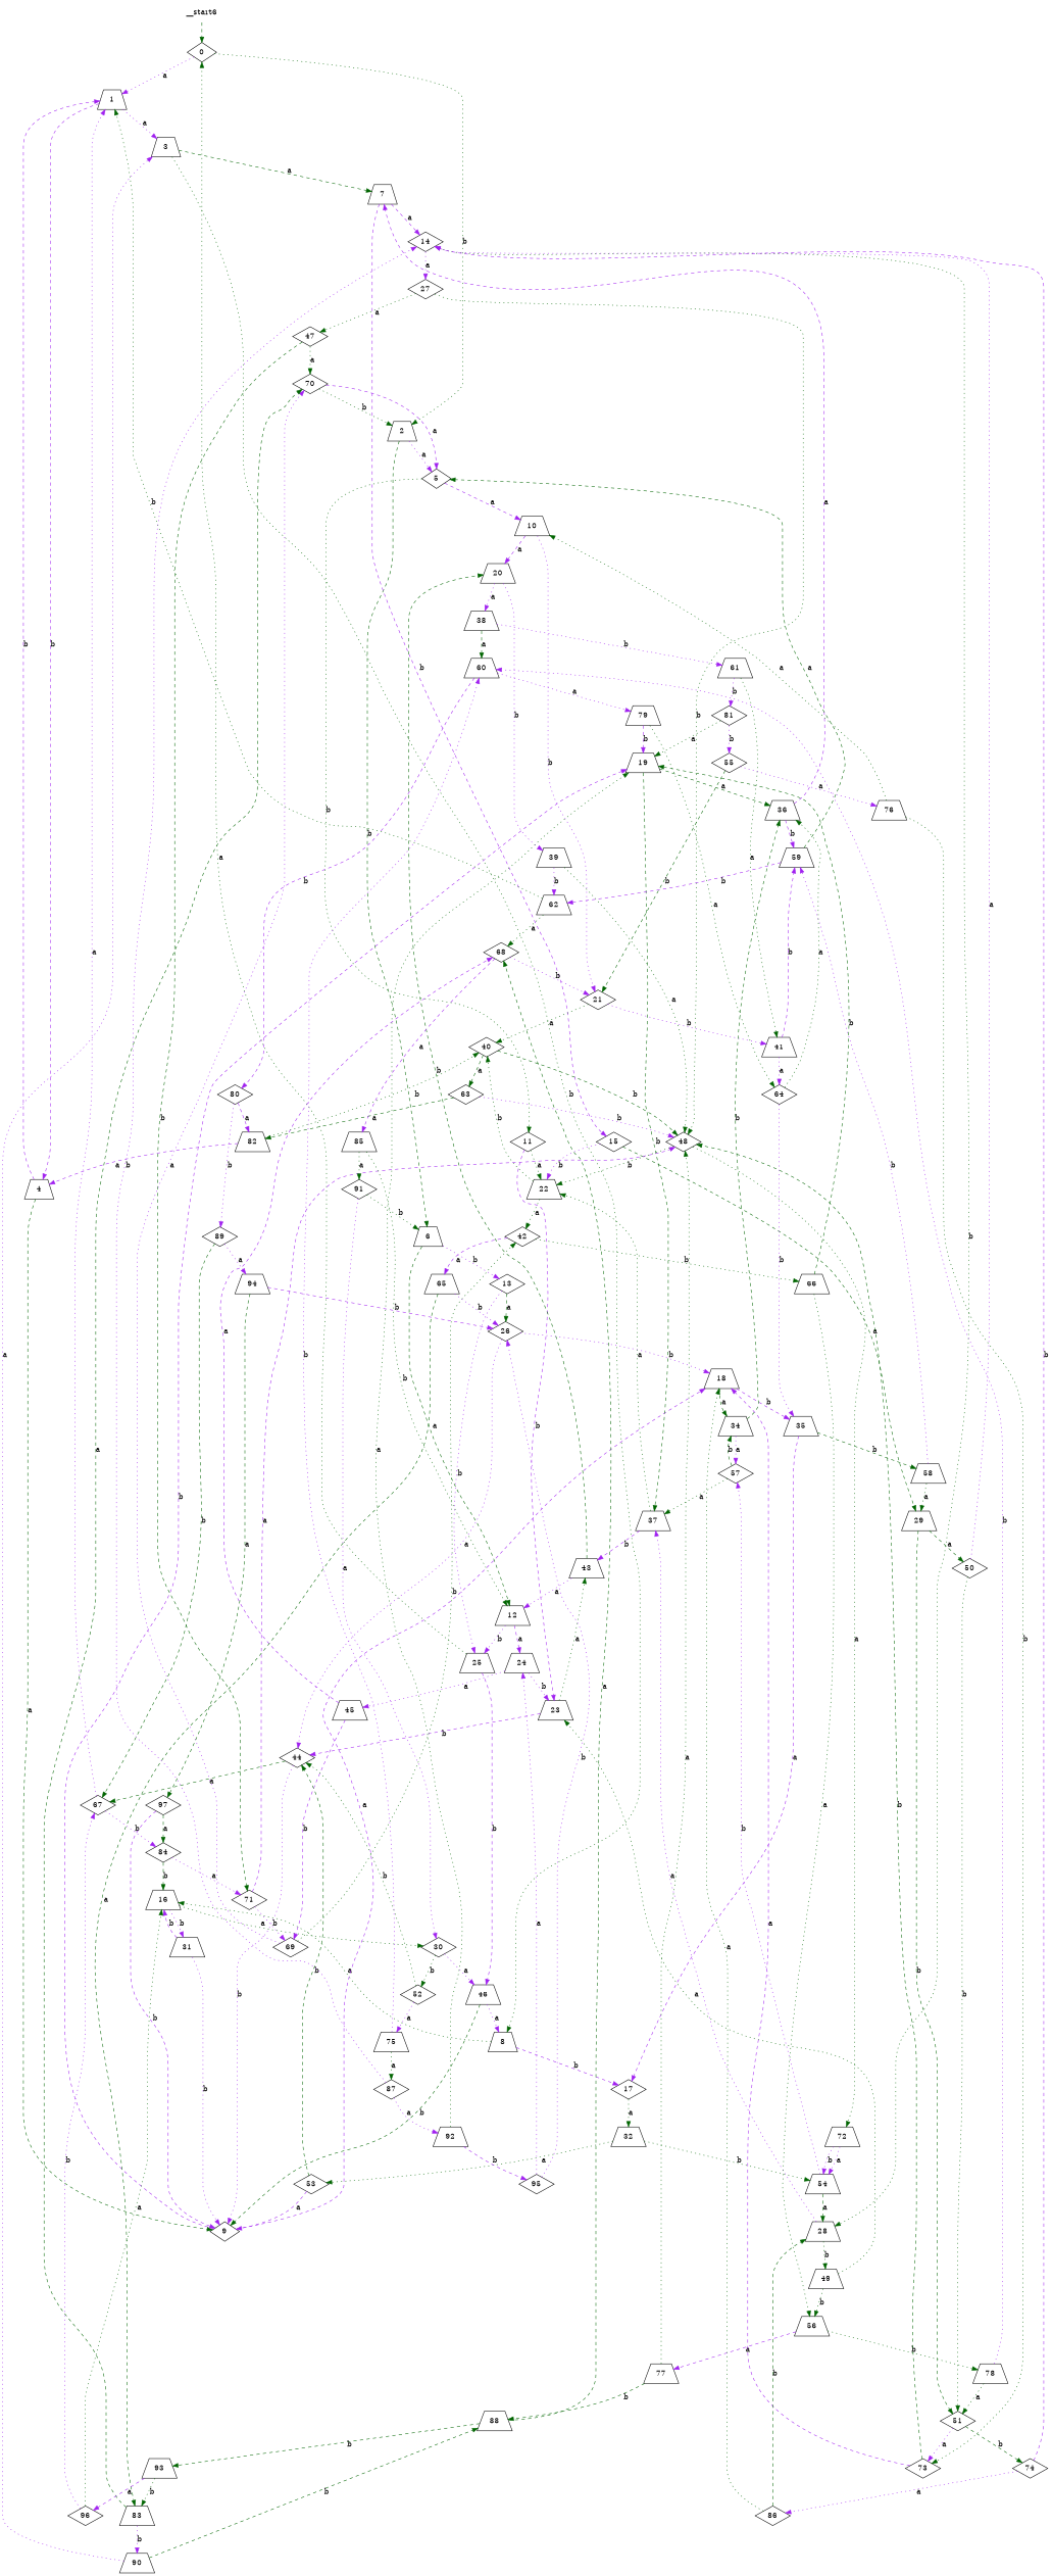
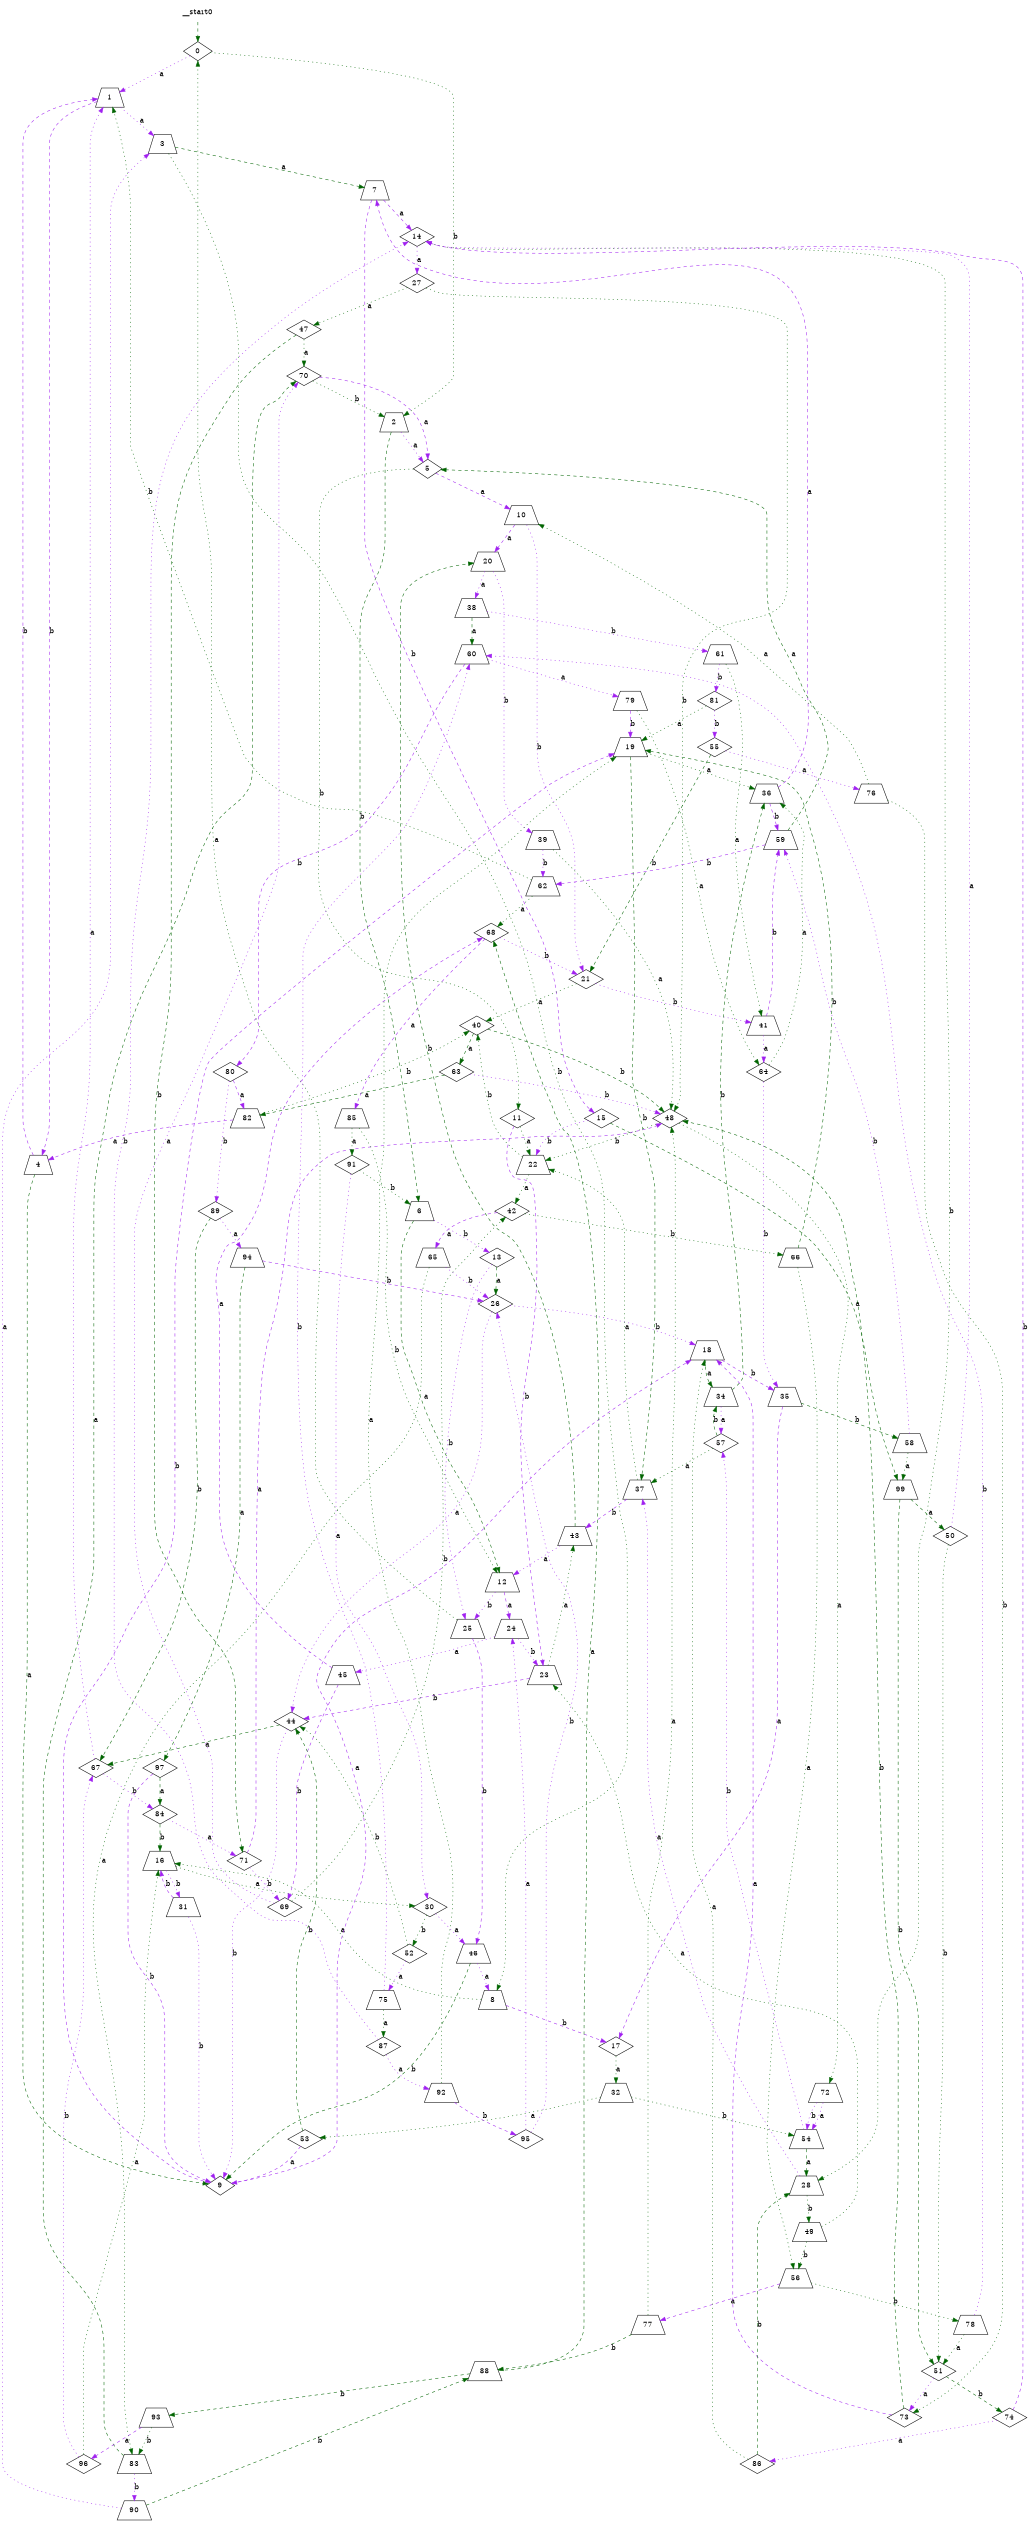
  digraph {
    node [shape=trapezium]
    edge [color=purple style=dotted]
-   __start0 [shape=none label=__start6]
+   __start0 [shape=none]
    0 [shape=diamond]
    1
    2
    3
    4
    5 [shape=diamond]
    6
    7
    8
    9 [shape=diamond]
    10
    11 [shape=diamond]
    12
    13 [shape=diamond]
    14 [shape=diamond]
    15 [shape=diamond]
    16
    17 [shape=diamond]
    18
    19
    20
    21 [shape=diamond]
    22
    23
    24
    25
    26 [shape=diamond]
    27 [shape=diamond]
    28
-   29
+   29 [label=99]
    30 [shape=diamond]
    31
    32
    34
    35
    36
    37
    38
    39
    40 [shape=diamond]
    41
    42 [shape=diamond]
    43
    44 [shape=diamond]
    45
    46
    47 [shape=diamond]
    48 [shape=diamond]
    49
    50 [shape=diamond]
    51 [shape=diamond]
    52 [shape=diamond]
    53 [shape=diamond]
    54
    57 [shape=diamond]
    58
    59
    60
    61
    62
    63 [shape=diamond]
    64 [shape=diamond]
    65
    66
    67 [shape=diamond]
    68 [shape=diamond]
    69 [shape=diamond]
    70 [shape=diamond]
    71 [shape=diamond]
    72
    56
    73 [shape=diamond]
    74 [shape=diamond]
    75
    55 [shape=diamond]
    76
    77
    78
    79
    80 [shape=diamond]
    81 [shape=diamond]
    82
    83
    84 [shape=diamond]
    85
    86 [shape=diamond]
    87 [shape=diamond]
    88
    89 [shape=diamond]
    90
    91 [shape=diamond]
    92
    93
    94
    95 [shape=diamond]
    96 [shape=diamond]
    97 [shape=diamond]
    __start0 -> 0 [color=darkgreen style=dashed]
    0 -> 1 [label=a]
    0 -> 2 [color=darkgreen label=b]
    1 -> 3 [label=a]
    1 -> 4 [label=b style=dashed]
    2 -> 5 [label=a]
    2 -> 6 [color=darkgreen label=b style=dashed]
    3 -> 7 [color=darkgreen label=a style=dashed]
    3 -> 8 [color=darkgreen label=b]
    4 -> 1 [label=b style=dashed]
    4 -> 9 [color=darkgreen label=a style=dashed]
    5 -> 10 [label=a style=dashed]
    5 -> 11 [color=darkgreen label=b]
    6 -> 12 [color=darkgreen label=a style=dashed]
    6 -> 13 [label=b]
    7 -> 14 [label=a style=dashed]
    7 -> 15 [label=b style=dashed]
    8 -> 16 [color=darkgreen label=a]
    8 -> 17 [label=b style=dashed]
    9 -> 18 [label=a style=dashed]
    9 -> 19 [label=b style=dashed]
    10 -> 20 [label=a style=dashed]
    10 -> 21 [label=b]
    11 -> 22 [color=darkgreen label=a]
    11 -> 23 [label=b style=dashed]
    12 -> 24 [label=a style=dashed]
    12 -> 25 [label=b]
    13 -> 25 [label=b]
    13 -> 26 [color=darkgreen label=a style=dashed]
    14 -> 27 [label=a]
    14 -> 28 [color=darkgreen label=b]
    15 -> 22 [label=b]
    15 -> 29 [color=darkgreen label=a style=dashed]
    16 -> 30 [color=darkgreen label=a]
    16 -> 31 [label=b]
    17 -> 32 [color=darkgreen label=a]
    18 -> 34 [color=darkgreen label=a style=dashed]
    18 -> 35 [label=b style=dashed]
-   19 -> 36 [color=darkgreen label=a style=dashed]
+   19 -> 36 [color=darkgreen label=a]
    19 -> 37 [color=darkgreen label=b style=dashed]
    20 -> 38 [label=a]
    20 -> 39 [label=b]
    21 -> 40 [color=darkgreen label=a]
    21 -> 41 [label=b]
    22 -> 40 [color=darkgreen label=b]
    22 -> 42 [color=darkgreen label=a]
    23 -> 43 [color=darkgreen label=a]
    23 -> 44 [label=b style=dashed]
    24 -> 23 [label=b]
    24 -> 45 [label=a]
    25 -> 0 [color=darkgreen label=a]
    25 -> 46 [label=b style=dashed]
    26 -> 18 [label=b]
    26 -> 44 [label=a]
    27 -> 47 [color=darkgreen label=a]
    27 -> 48 [color=darkgreen label=b]
    28 -> 37 [label=a]
    28 -> 49 [color=darkgreen label=b]
    29 -> 50 [color=darkgreen label=a style=dashed]
    29 -> 51 [color=darkgreen label=b style=dashed]
    30 -> 46 [label=a]
    30 -> 52 [color=darkgreen label=b]
    31 -> 9 [label=b]
    31 -> 16 [label=b style=dashed]
    32 -> 53 [color=darkgreen label=a]
    32 -> 54 [color=darkgreen label=b]
    34 -> 36 [color=darkgreen label=b style=dashed]
    34 -> 57 [label=a]
    35 -> 17 [label=a style=dashed]
    35 -> 58 [color=darkgreen label=b style=dashed]
    36 -> 7 [label=a style=dashed]
    36 -> 59 [label=b style=dashed]
    37 -> 22 [color=darkgreen label=a]
    37 -> 43 [label=b style=dashed]
    38 -> 60 [color=darkgreen label=a style=dashed]
    38 -> 61 [label=b]
    39 -> 48 [color=darkgreen label=a]
    39 -> 62 [label=b]
    40 -> 48 [color=darkgreen label=b style=dashed]
    40 -> 63 [color=darkgreen label=a style=dashed]
    41 -> 59 [label=b style=dashed]
    41 -> 64 [label=a]
    42 -> 65 [label=a style=dashed]
    42 -> 66 [color=darkgreen label=b]
    43 -> 12 [label=a]
    43 -> 20 [color=darkgreen label=b style=dashed]
    44 -> 9 [label=b]
    44 -> 67 [color=darkgreen label=a style=dashed]
    45 -> 68 [label=a style=dashed]
    45 -> 69 [label=b style=dashed]
    46 -> 8 [label=a]
    46 -> 9 [color=darkgreen label=b style=dashed]
    47 -> 70 [color=darkgreen label=a]
    47 -> 71 [color=darkgreen label=b style=dashed]
    48 -> 22 [color=darkgreen label=b]
    48 -> 72 [color=darkgreen label=a]
    49 -> 23 [color=darkgreen label=a]
    49 -> 56 [color=darkgreen label=b]
    50 -> 14 [label=a]
    50 -> 51 [color=darkgreen label=b]
    51 -> 73 [label=a]
    51 -> 74 [color=darkgreen label=b style=dashed]
    52 -> 44 [color=darkgreen label=b]
    52 -> 75 [label=a]
    53 -> 9 [label=a style=dashed]
    53 -> 44 [color=darkgreen label=b style=dashed]
    54 -> 28 [color=darkgreen label=a style=dashed]
    54 -> 57 [label=b]
    57 -> 34 [color=darkgreen label=b style=dashed]
    57 -> 37 [color=darkgreen label=a]
    58 -> 29 [color=darkgreen label=a]
    58 -> 59 [label=b]
    59 -> 5 [color=darkgreen label=a style=dashed]
    59 -> 62 [label=b style=dashed]
    60 -> 79 [label=a]
    60 -> 80 [label=b style=dashed]
    61 -> 41 [color=darkgreen label=a]
    61 -> 81 [label=b]
    62 -> 1 [color=darkgreen label=b]
    62 -> 68 [color=darkgreen label=a]
    63 -> 48 [label=b]
    63 -> 82 [color=darkgreen label=a style=dashed]
    64 -> 35 [label=b]
    64 -> 36 [color=darkgreen label=a]
    65 -> 26 [label=b]
-   65 -> 83 [color=darkgreen label=a style=dashed]
+   65 -> 83 [color=darkgreen label=a]
    66 -> 19 [color=darkgreen label=b style=dashed]
    66 -> 56 [color=darkgreen label=a]
    67 -> 1 [label=a]
    67 -> 84 [label=b]
    68 -> 21 [label=b]
    68 -> 85 [label=a style=dashed]
    69 -> 42 [color=darkgreen label=b]
    69 -> 70 [label=a]
    70 -> 2 [color=darkgreen label=b]
    70 -> 5 [label=a style=dashed]
    71 -> 48 [label=a style=dashed]
    71 -> 69 [label=b]
    72 -> 54 [label=a]
    72 -> 54 [label=b]
    56 -> 77 [label=a style=dashed]
    56 -> 78 [color=darkgreen label=b]
    73 -> 18 [label=a style=dashed]
    73 -> 48 [color=darkgreen label=b style=dashed]
    74 -> 14 [label=b style=dashed]
    74 -> 86 [label=a]
    75 -> 60 [label=b]
    75 -> 87 [color=darkgreen label=a]
    55 -> 21 [color=darkgreen label=b style=dashed]
    55 -> 76 [label=a]
    76 -> 10 [color=darkgreen label=a]
    76 -> 73 [color=darkgreen label=b]
    77 -> 48 [color=darkgreen label=a]
    77 -> 88 [color=darkgreen label=b style=dashed]
    78 -> 51 [color=darkgreen label=a]
    78 -> 60 [label=b]
    79 -> 19 [label=b style=dashed]
    79 -> 64 [color=darkgreen label=a]
    80 -> 82 [label=a style=dashed]
    80 -> 89 [label=b]
    81 -> 19 [color=darkgreen label=a]
    81 -> 55 [label=b]
    82 -> 4 [label=a style=dashed]
    82 -> 40 [color=darkgreen label=b]
    83 -> 70 [color=darkgreen label=a style=dashed]
    83 -> 90 [label=b]
    84 -> 16 [color=darkgreen label=b style=dashed]
    84 -> 71 [label=a]
    85 -> 12 [color=darkgreen label=b]
    85 -> 91 [color=darkgreen label=a]
    86 -> 18 [color=darkgreen label=a]
    86 -> 28 [color=darkgreen label=b style=dashed]
    87 -> 14 [label=b]
    87 -> 92 [label=a]
    88 -> 68 [color=darkgreen label=a style=dashed]
    88 -> 93 [color=darkgreen label=b style=dashed]
    89 -> 67 [color=darkgreen label=b style=dashed]
    89 -> 94 [label=a]
    90 -> 3 [label=a]
    90 -> 88 [color=darkgreen label=b style=dashed]
    91 -> 6 [color=darkgreen label=b]
    91 -> 30 [label=a]
    92 -> 19 [color=darkgreen label=a]
    92 -> 95 [label=b style=dashed]
    93 -> 83 [color=darkgreen label=b]
    93 -> 96 [label=a style=dashed]
    94 -> 26 [label=b style=dashed]
    94 -> 97 [color=darkgreen label=a style=dashed]
    95 -> 24 [label=a]
    95 -> 26 [label=b]
    96 -> 16 [color=darkgreen label=a]
    96 -> 67 [label=b]
    97 -> 9 [label=b style=dashed]
    97 -> 84 [color=darkgreen label=a style=dashed]
  }
